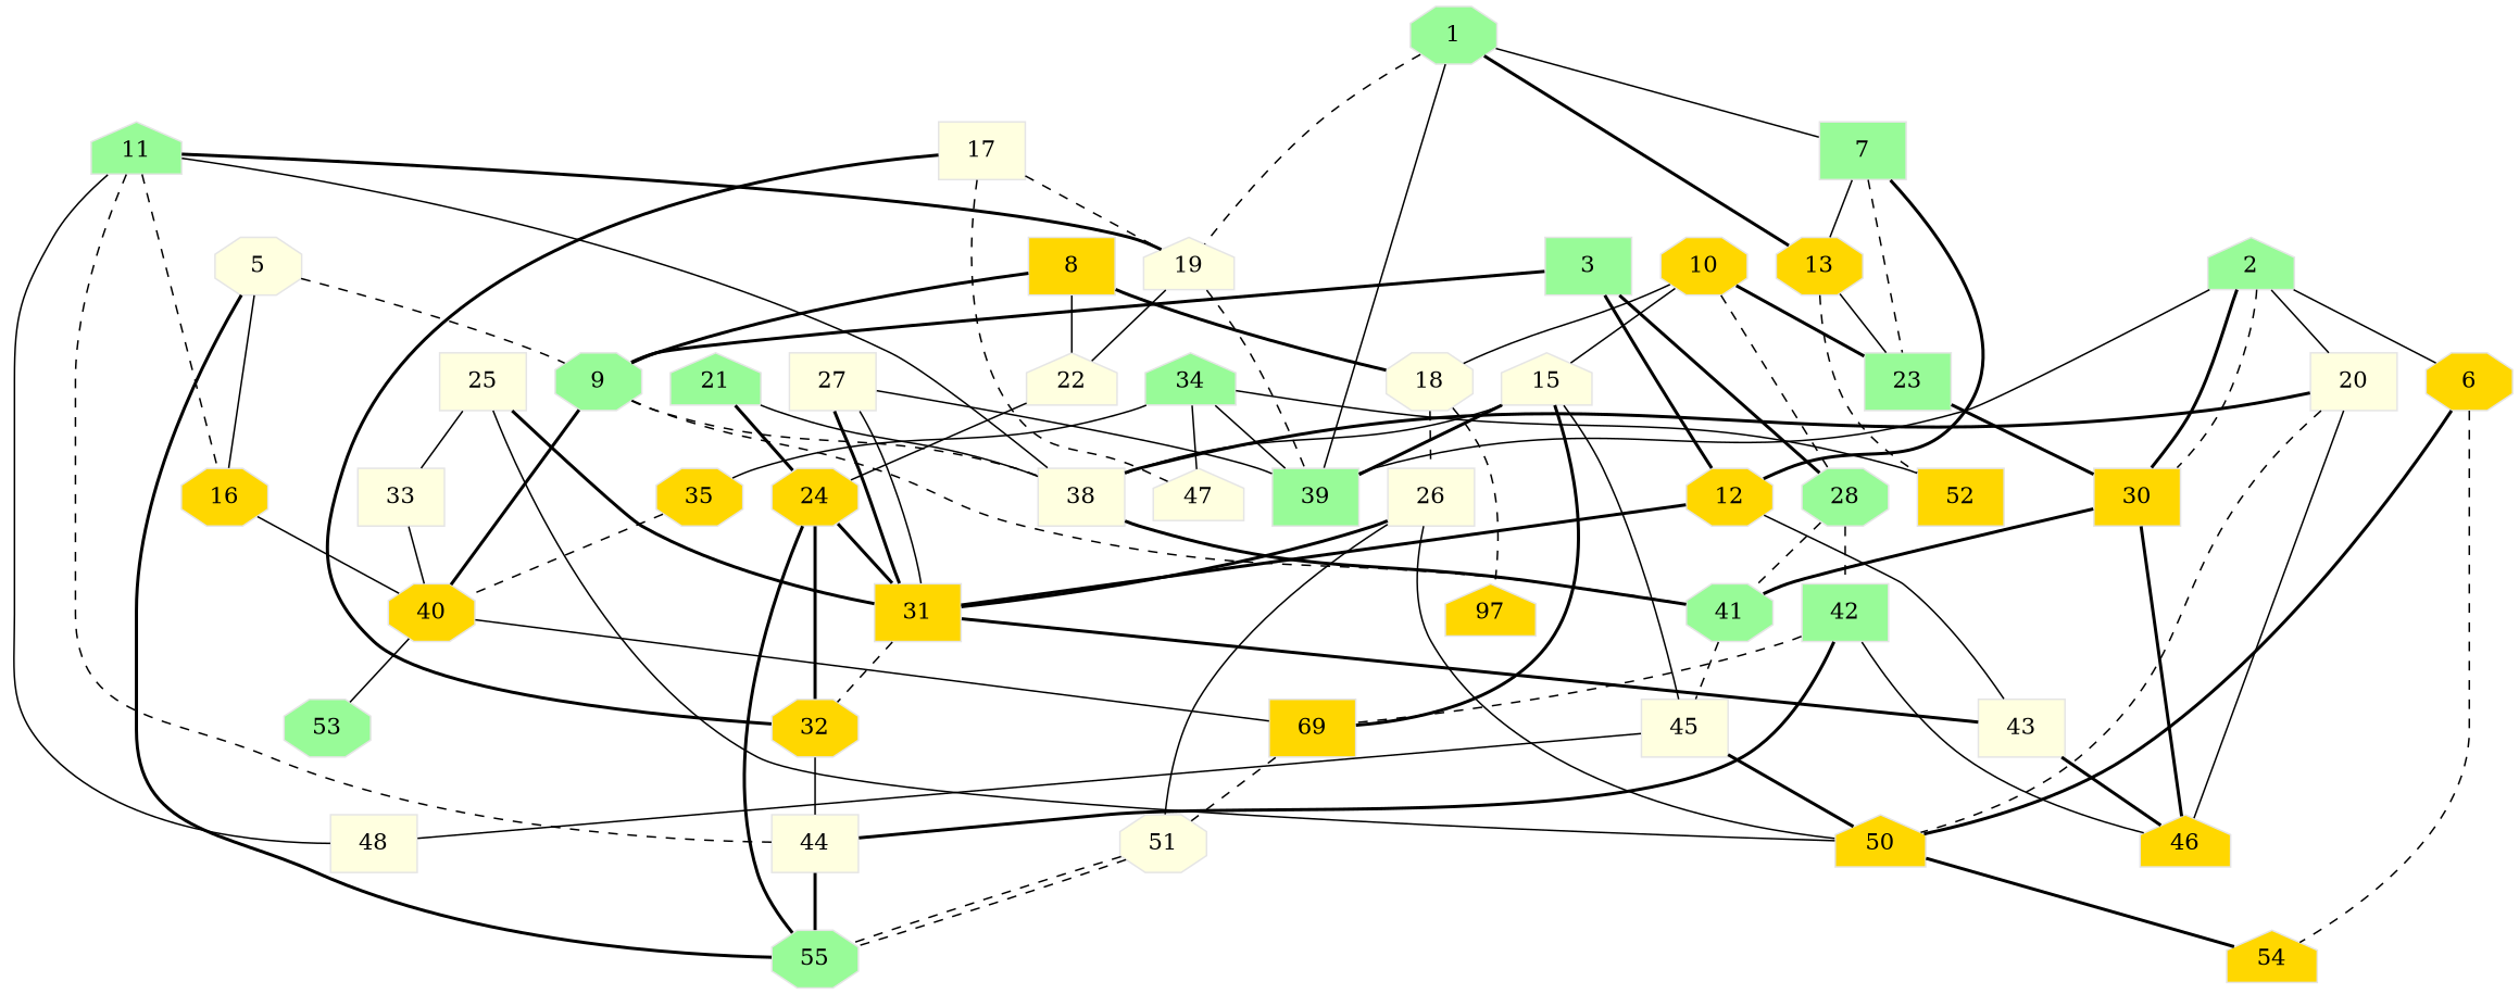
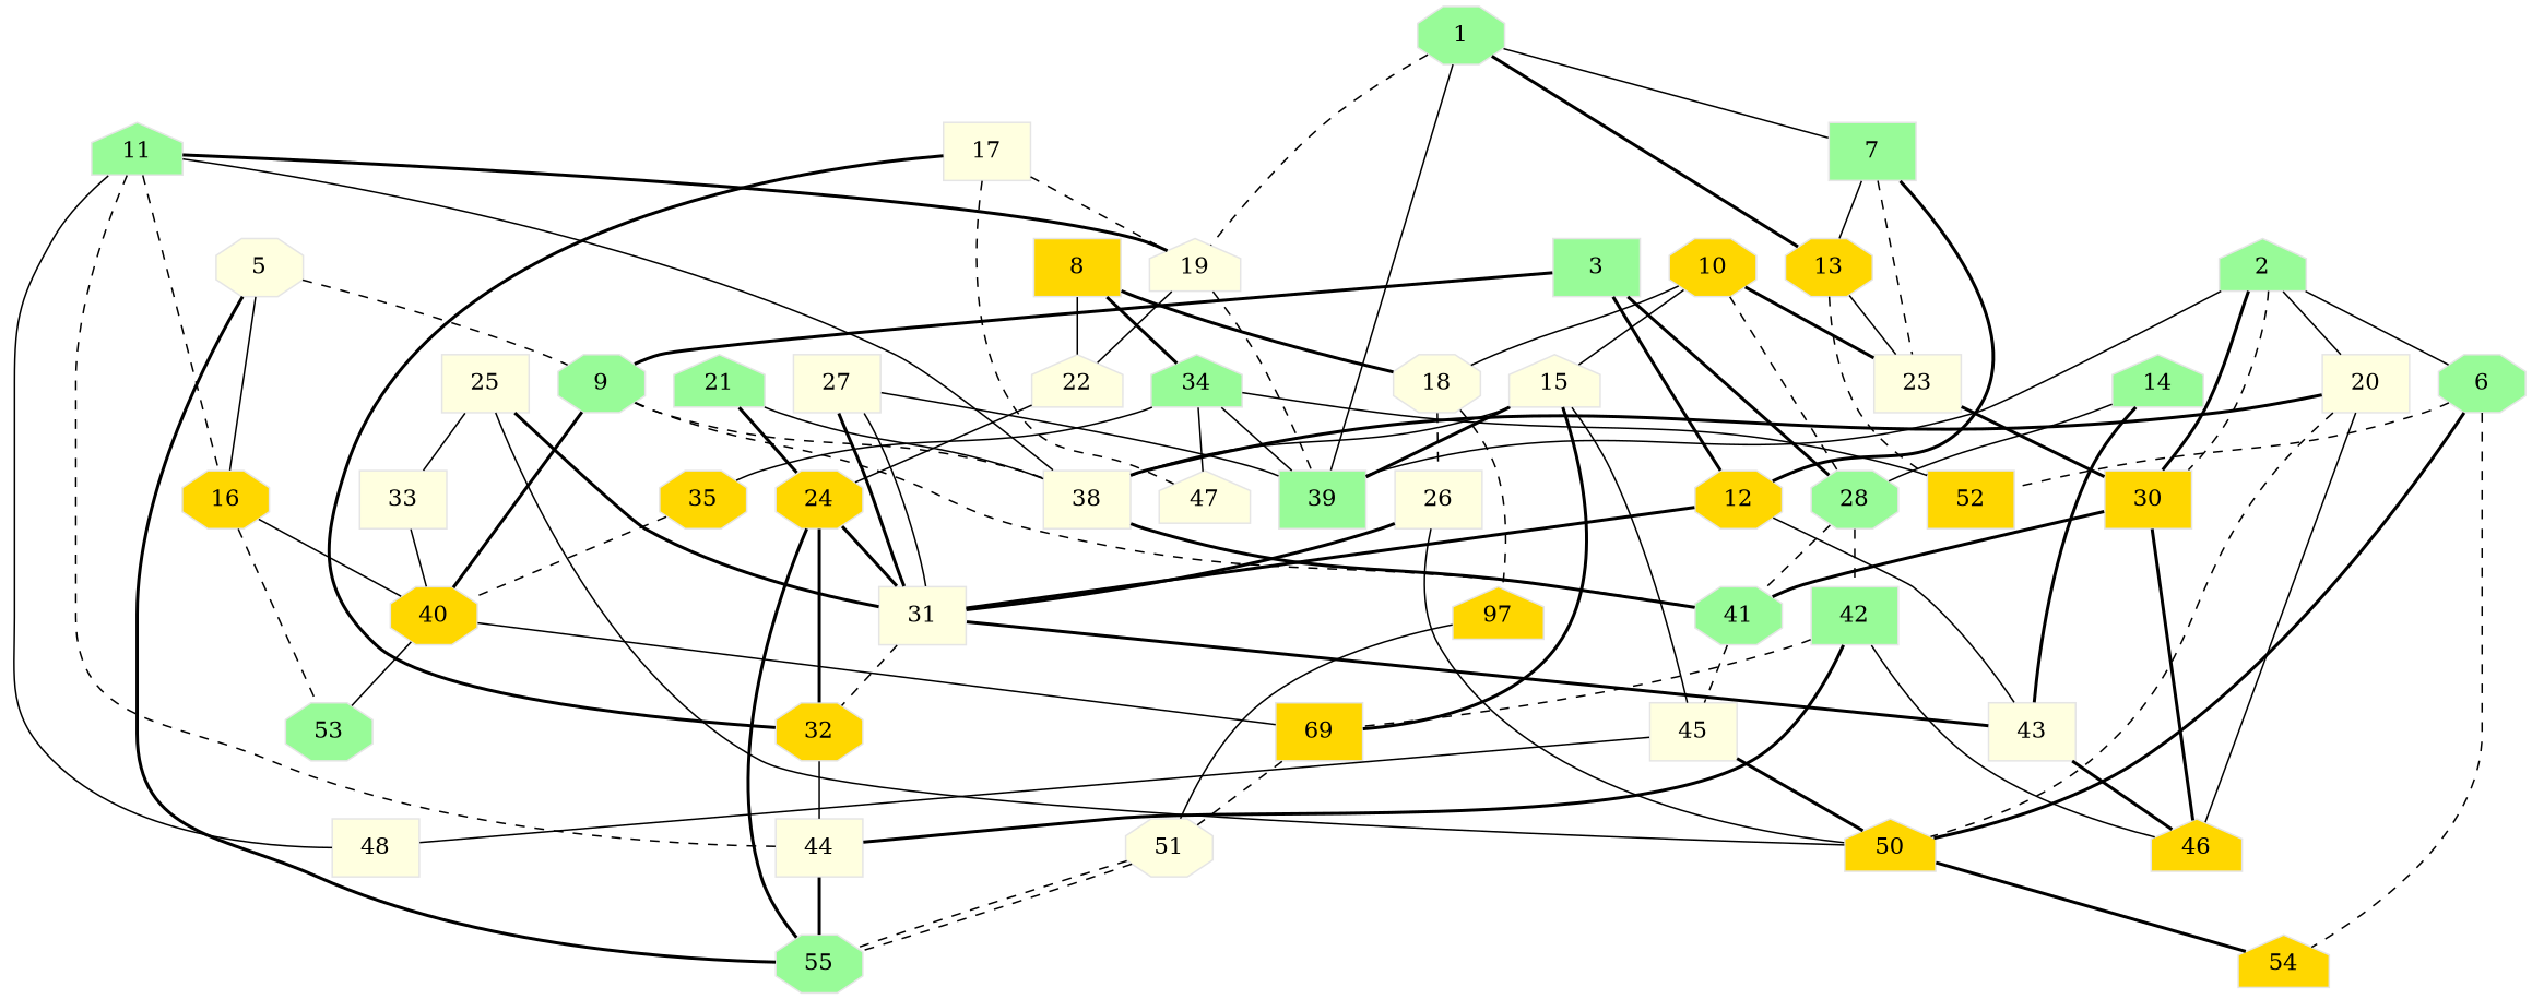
  graph {
    node [color=gray90 fillcolor=lightyellow shape=box style=filled]
    edge [style=solid]
    1 [fillcolor=palegreen shape=octagon]
    7 [fillcolor=palegreen]
    13 [fillcolor=gold shape=octagon]
    19 [shape=house]
    39 [fillcolor=palegreen]
    12 [fillcolor=gold shape=octagon]
-   23 [fillcolor=palegreen]
+   23
    52 [fillcolor=gold]
    22 [shape=house]
    2 [fillcolor=palegreen shape=house]
-   6 [fillcolor=gold shape=octagon]
+   6 [fillcolor=palegreen shape=octagon]
    20
    30 [fillcolor=gold]
    50 [fillcolor=gold shape=house]
    54 [fillcolor=gold shape=house]
    38
    46 [fillcolor=gold shape=house]
    41 [fillcolor=palegreen shape=octagon]
    3 [fillcolor=palegreen]
    9 [fillcolor=palegreen shape=octagon]
    28 [fillcolor=palegreen shape=octagon]
    40 [fillcolor=gold shape=octagon]
-   31 [fillcolor=gold]
+   31
    43
    42 [fillcolor=palegreen]
    8 [fillcolor=gold]
    18 [shape=octagon]
    34 [fillcolor=palegreen shape=house]
    44
    n30 [fillcolor=gold label=69]
    53 [fillcolor=palegreen shape=octagon]
    5 [shape=octagon]
    16 [fillcolor=gold shape=octagon]
    55 [fillcolor=palegreen shape=octagon]
    26
    n36 [fillcolor=gold label=97 shape=house]
    24 [fillcolor=gold shape=octagon]
    47 [shape=house]
    35 [fillcolor=gold shape=octagon]
    45
    10 [fillcolor=gold shape=octagon]
    15 [shape=house]
    11 [fillcolor=palegreen shape=house]
    48
    32 [fillcolor=gold shape=octagon]
+   14 [fillcolor=palegreen shape=house]
    51 [shape=octagon]
    17
    21 [fillcolor=palegreen shape=house]
    25
    33
    27
    1 -- 7
    1 -- 13 [style=bold]
    1 -- 19 [style=dashed]
    1 -- 39
    7 -- 13
    7 -- 12 [style=bold]
    7 -- 23 [style=dashed]
    13 -- 23
    13 -- 52 [style=dashed]
    19 -- 39 [style=dashed]
    19 -- 22
    12 -- 31 [style=bold]
    12 -- 43
    23 -- 30 [style=bold]
    22 -- 24
    2 -- 39
    2 -- 6
    2 -- 20
    2 -- 30 [style=bold]
    2 -- 30 [style=dashed]
+   6 -- 52 [style=dashed]
    6 -- 50 [style=bold]
    6 -- 54 [style=dashed]
    20 -- 50 [style=dashed]
    20 -- 38 [style=bold]
    20 -- 46
    30 -- 46 [style=bold]
    30 -- 41 [style=bold]
    50 -- 54 [style=bold]
    38 -- 41 [style=bold]
    41 -- 45 [style=dashed]
    3 -- 12 [style=bold]
    3 -- 9 [style=bold]
    3 -- 28 [style=bold]
    9 -- 38 [style=dashed]
    9 -- 41 [style=dashed]
    9 -- 40 [style=bold]
    28 -- 41 [style=dashed]
    28 -- 42 [style=dashed]
    40 -- n30
    40 -- 53
    31 -- 43 [style=bold]
    31 -- 32 [style=dashed]
    43 -- 46 [style=bold]
    42 -- 46
    42 -- 44 [style=bold]
    42 -- n30 [style=dashed]
    8 -- 22
    8 -- 18 [style=bold]
-   8 -- 9 [style=bold]
+   8 -- 34 [style=bold]
    18 -- 26 [style=dashed]
    18 -- n36 [style=dashed]
    34 -- 39
    34 -- 52
    34 -- 47
    34 -- 35
    44 -- 55 [style=bold]
    n30 -- 51 [style=dashed]
    5 -- 9 [style=dashed]
    5 -- 16
    5 -- 55 [style=bold]
    16 -- 40
+   16 -- 53 [style=dashed]
    26 -- 50
    26 -- 31 [style=bold]
-   26 -- 51
+   n36 -- 51
    24 -- 31 [style=bold]
    24 -- 55 [style=bold]
    24 -- 32 [style=bold]
    35 -- 40 [style=dashed]
    45 -- 50 [style=bold]
    45 -- 48
    10 -- 23 [style=bold]
    10 -- 28 [style=dashed]
    10 -- 18
    10 -- 15
    15 -- 39 [style=bold]
    15 -- 38
    15 -- n30 [style=bold]
    15 -- 45
    11 -- 19 [style=bold]
    11 -- 38
    11 -- 44 [style=dashed]
    11 -- 16 [style=dashed]
    11 -- 48
    32 -- 44
+   14 -- 28
+   14 -- 43 [style=bold]
    51 -- 55 [style=dashed]
    51 -- 55 [style=dashed]
    17 -- 19 [style=dashed]
    17 -- 47 [style=dashed]
    17 -- 32 [style=bold]
    21 -- 38
    21 -- 24 [style=bold]
    25 -- 50
    25 -- 31 [style=bold]
    25 -- 33
    33 -- 40
    27 -- 39
    27 -- 31 [style=bold]
    27 -- 31
  }
